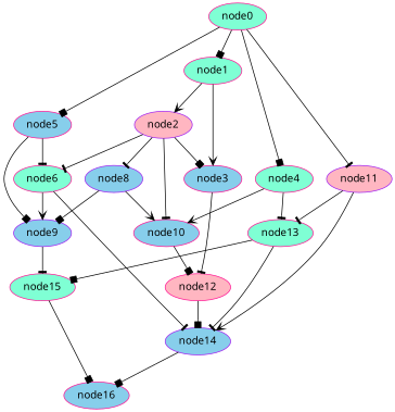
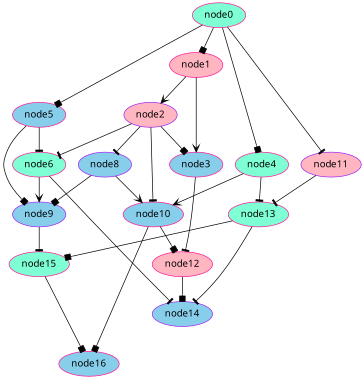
  digraph {
    fontname="Noto Sans"
    node [color=deeppink fillcolor=skyblue fontname="Noto Sans" style=filled]
    edge [arrowhead=box fontname="Noto Sans"]
    node15 [fillcolor=aquamarine]
    node16
    node14 [color=purple]
    node13 [fillcolor=aquamarine]
    node12 [fillcolor=lightpink]
    node11 [color=purple fillcolor=lightpink]
    node10
    node9 [color=purple]
    node8 [color=purple]
    node6 [fillcolor=aquamarine]
    node5
    node4 [fillcolor=aquamarine]
    node3
    node2 [color=purple fillcolor=lightpink]
-   node1 [fillcolor=aquamarine]
+   node1 [fillcolor=lightpink]
    node0 [fillcolor=aquamarine]
    node15 -> node16
-   node14 -> node16
+   node10 -> node16
    node13 -> node15
    node13 -> node14 [arrowhead=tee]
    node12 -> node14
-   node11 -> node14 [arrowhead=vee]
    node11 -> node13 [arrowhead=tee]
    node10 -> node12
    node9 -> node15 [arrowhead=tee]
    node8 -> node10 [arrowhead=vee]
    node8 -> node9
    node6 -> node14 [arrowhead=tee]
    node6 -> node9 [arrowhead=vee]
    node5 -> node9
    node5 -> node6 [arrowhead=tee]
    node4 -> node13 [arrowhead=tee]
    node4 -> node10 [arrowhead=vee]
    node3 -> node12 [arrowhead=tee]
    node2 -> node10 [arrowhead=tee]
    node2 -> node8 [arrowhead=tee]
    node2 -> node6 [arrowhead=tee]
    node2 -> node3
    node1 -> node3 [arrowhead=vee]
    node1 -> node2 [arrowhead=vee]
    node0 -> node11 [arrowhead=tee]
    node0 -> node5
    node0 -> node4
    node0 -> node1
  }
